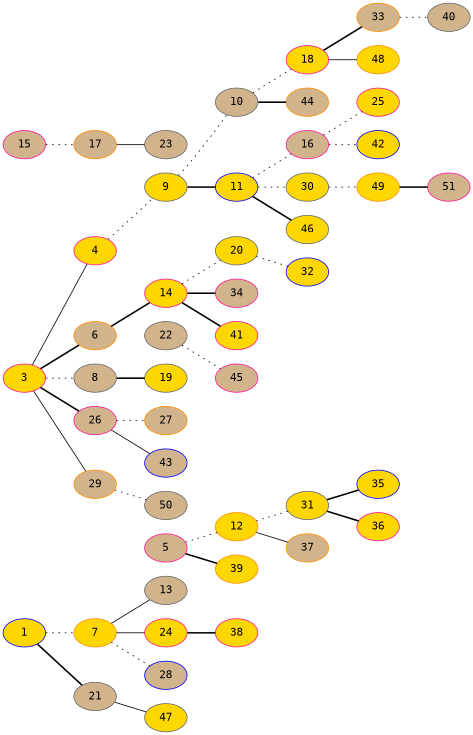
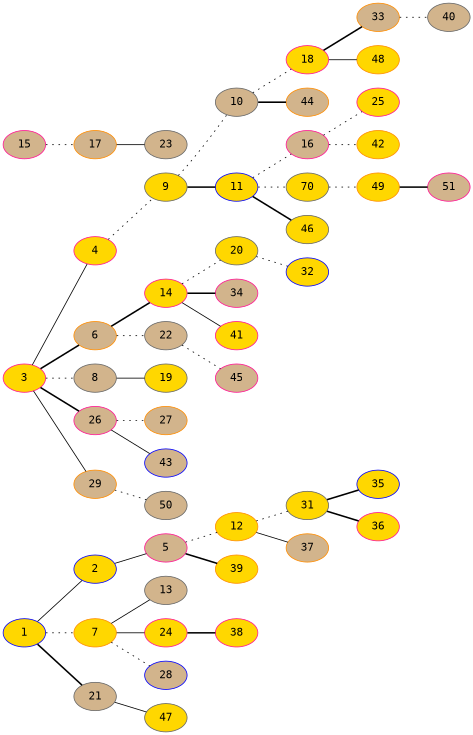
  graph {
    fontname="DejaVu Sans Mono"
    rankdir=LR
    node [color=deeppink fillcolor=gold fontname="DejaVu Sans Mono" style=filled]
    edge [fontname="DejaVu Sans Mono" style=dotted]
    1 [color=blue]
+   2 [color=blue]
    7 [color=darkorange]
    21 [color=gray40 fillcolor=tan]
    5 [fillcolor=tan]
    13 [color=gray40 fillcolor=tan]
    24
    28 [color=blue fillcolor=tan]
    47 [color=gray40]
    3
    4
    6 [color=darkorange fillcolor=tan]
    8 [color=gray40 fillcolor=tan]
    26 [fillcolor=tan]
    29 [color=darkorange fillcolor=tan]
    12 [color=darkorange]
    39 [color=darkorange]
    9 [color=gray40]
    14
    22 [color=gray40 fillcolor=tan]
    19 [color=gray40]
    27 [color=darkorange fillcolor=tan]
    43 [color=blue fillcolor=tan]
    50 [color=gray40 fillcolor=tan]
    10 [color=gray40 fillcolor=tan]
    11 [color=blue]
    31 [color=gray40]
    37 [color=darkorange fillcolor=tan]
    20 [color=gray40]
    34 [fillcolor=tan]
    41
    45 [fillcolor=tan]
    38
    15 [fillcolor=tan]
    17 [color=darkorange fillcolor=tan]
    18
    44 [color=darkorange fillcolor=tan]
    16 [fillcolor=tan]
-   30 [color=gray40]
+   30 [color=gray40 label=70]
    46 [color=gray40]
    33 [color=darkorange fillcolor=tan]
    48 [color=darkorange]
    25
-   42 [color=blue]
+   42 [color=darkorange]
    49 [color=darkorange]
    35 [color=blue]
    36
    32 [color=blue]
    23 [color=gray40 fillcolor=tan]
    40 [color=gray40 fillcolor=tan]
    51 [fillcolor=tan]
+   1 -- 2 [style=solid]
    1 -- 7
    1 -- 21 [style=bold]
+   2 -- 5 [style=solid]
    7 -- 13 [style=solid]
    7 -- 24 [style=solid]
    7 -- 28
    21 -- 47 [style=solid]
    5 -- 12
    5 -- 39 [style=bold]
    24 -- 38 [style=bold]
    3 -- 4 [style=solid]
    3 -- 6 [style=bold]
    3 -- 8
    3 -- 26 [style=bold]
    3 -- 29 [style=solid]
    4 -- 9
    6 -- 14 [style=bold]
-   8 -- 19 [style=bold]
+   6 -- 22
+   8 -- 19 [style=solid]
    26 -- 27
    26 -- 43 [style=solid]
    29 -- 50
    12 -- 31
    12 -- 37 [style=solid]
    9 -- 10
    9 -- 11 [style=bold]
    14 -- 20
    14 -- 34 [style=bold]
-   14 -- 41 [style=bold]
+   14 -- 41 [style=solid]
    22 -- 45
    10 -- 18
    10 -- 44 [style=bold]
    11 -- 16
    11 -- 30
    11 -- 46 [style=bold]
    31 -- 35 [style=bold]
    31 -- 36 [style=bold]
    20 -- 32
    15 -- 17
    17 -- 23 [style=solid]
    18 -- 33 [style=bold]
    18 -- 48 [style=solid]
    16 -- 25
    16 -- 42
    30 -- 49
    33 -- 40
    49 -- 51 [style=bold]
  }
